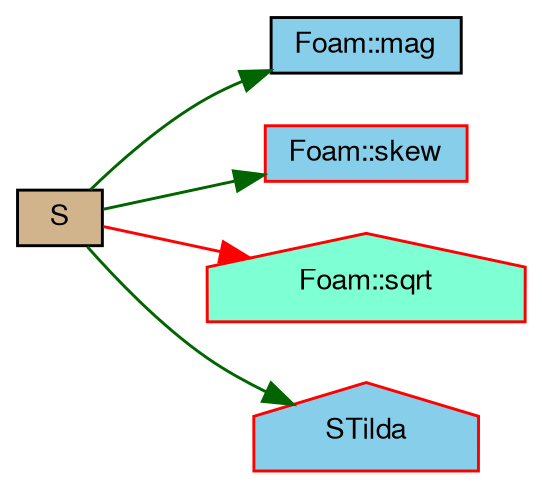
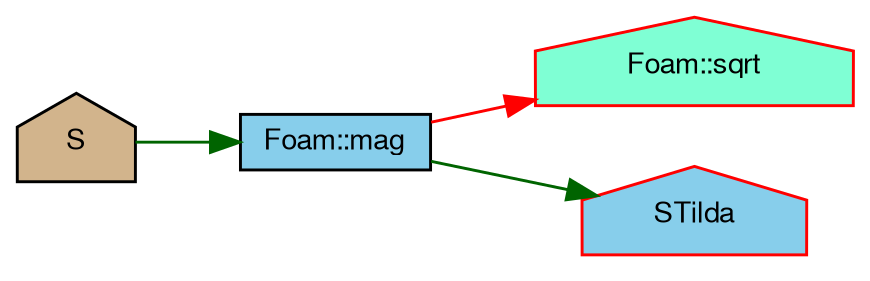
  digraph {
    rankdir=LR
    node [color=red fillcolor=skyblue fontname=FreeSans fontsize=10 shape=box style=filled]
    edge [color=darkgreen fontname=FreeSans fontsize=10 labelfontname=FreeSans labelfontsize=10 style=solid]
-   n1 [color=black fillcolor=tan fontcolor=black height=0.2 label=S width=0.4]
+   n1 [color=black fillcolor=tan fontcolor=black height=0.2 label=S shape=house width=0.4]
    n2 [color=black height=0.2 label="Foam::mag" width=0.4]
-   n3 [height=0.2 label="Foam::skew" width=0.4]
    n4 [fillcolor=aquamarine height=0.2 label="Foam::sqrt" shape=house width=0.4]
    n5 [height=0.2 label=STilda shape=house width=0.4]
    n1 -> n2
-   n1 -> n3
-   n1 -> n4 [color=red]
-   n1 -> n5
+   n2 -> n4 [color=red]
+   n2 -> n5
  }
